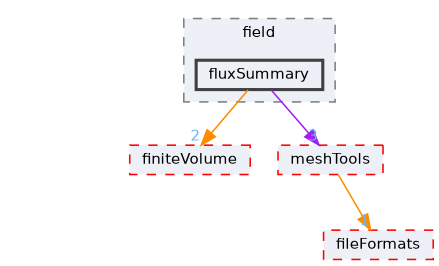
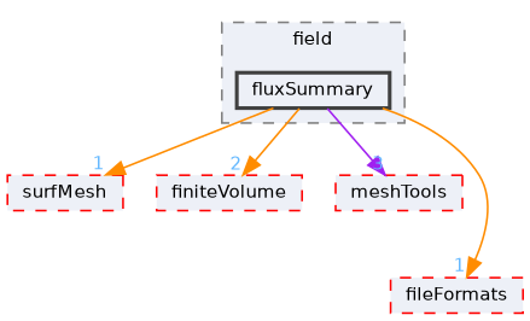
  digraph {
    compound=true
    node [color=red fillcolor="#edf0f7" fontname=Helvetica fontsize=10 shape=box style="filled,dashed"]
    edge [color=darkorange fontcolor=steelblue1 fontname=Helvetica fontsize=10 headlabel=1 labeldistance=1.5 labelfontname=Helvetica labelfontsize=10]
    n1 [color=grey25 height=0.2 label=fluxSummary style="filled,bold" width=0.4]
+   n2 [height=0.2 label=surfMesh width=0.4]
    n3 [height=0.2 label=finiteVolume width=0.4]
    n4 [height=0.2 label=meshTools width=0.4]
    n5 [height=0.2 label=fileFormats width=0.4]
    subgraph cluster_1 {
      bgcolor="#edf0f7"
      fontname=Helvetica
      fontsize=10
      label=field
      pencolor=grey50
      style="filled,dashed"
      n1
    }
+   n1 -> n2
    n1 -> n3 [headlabel=2]
    n1 -> n4 [color=purple headlabel=3]
-   n4 -> n5
+   n1 -> n5
  }
